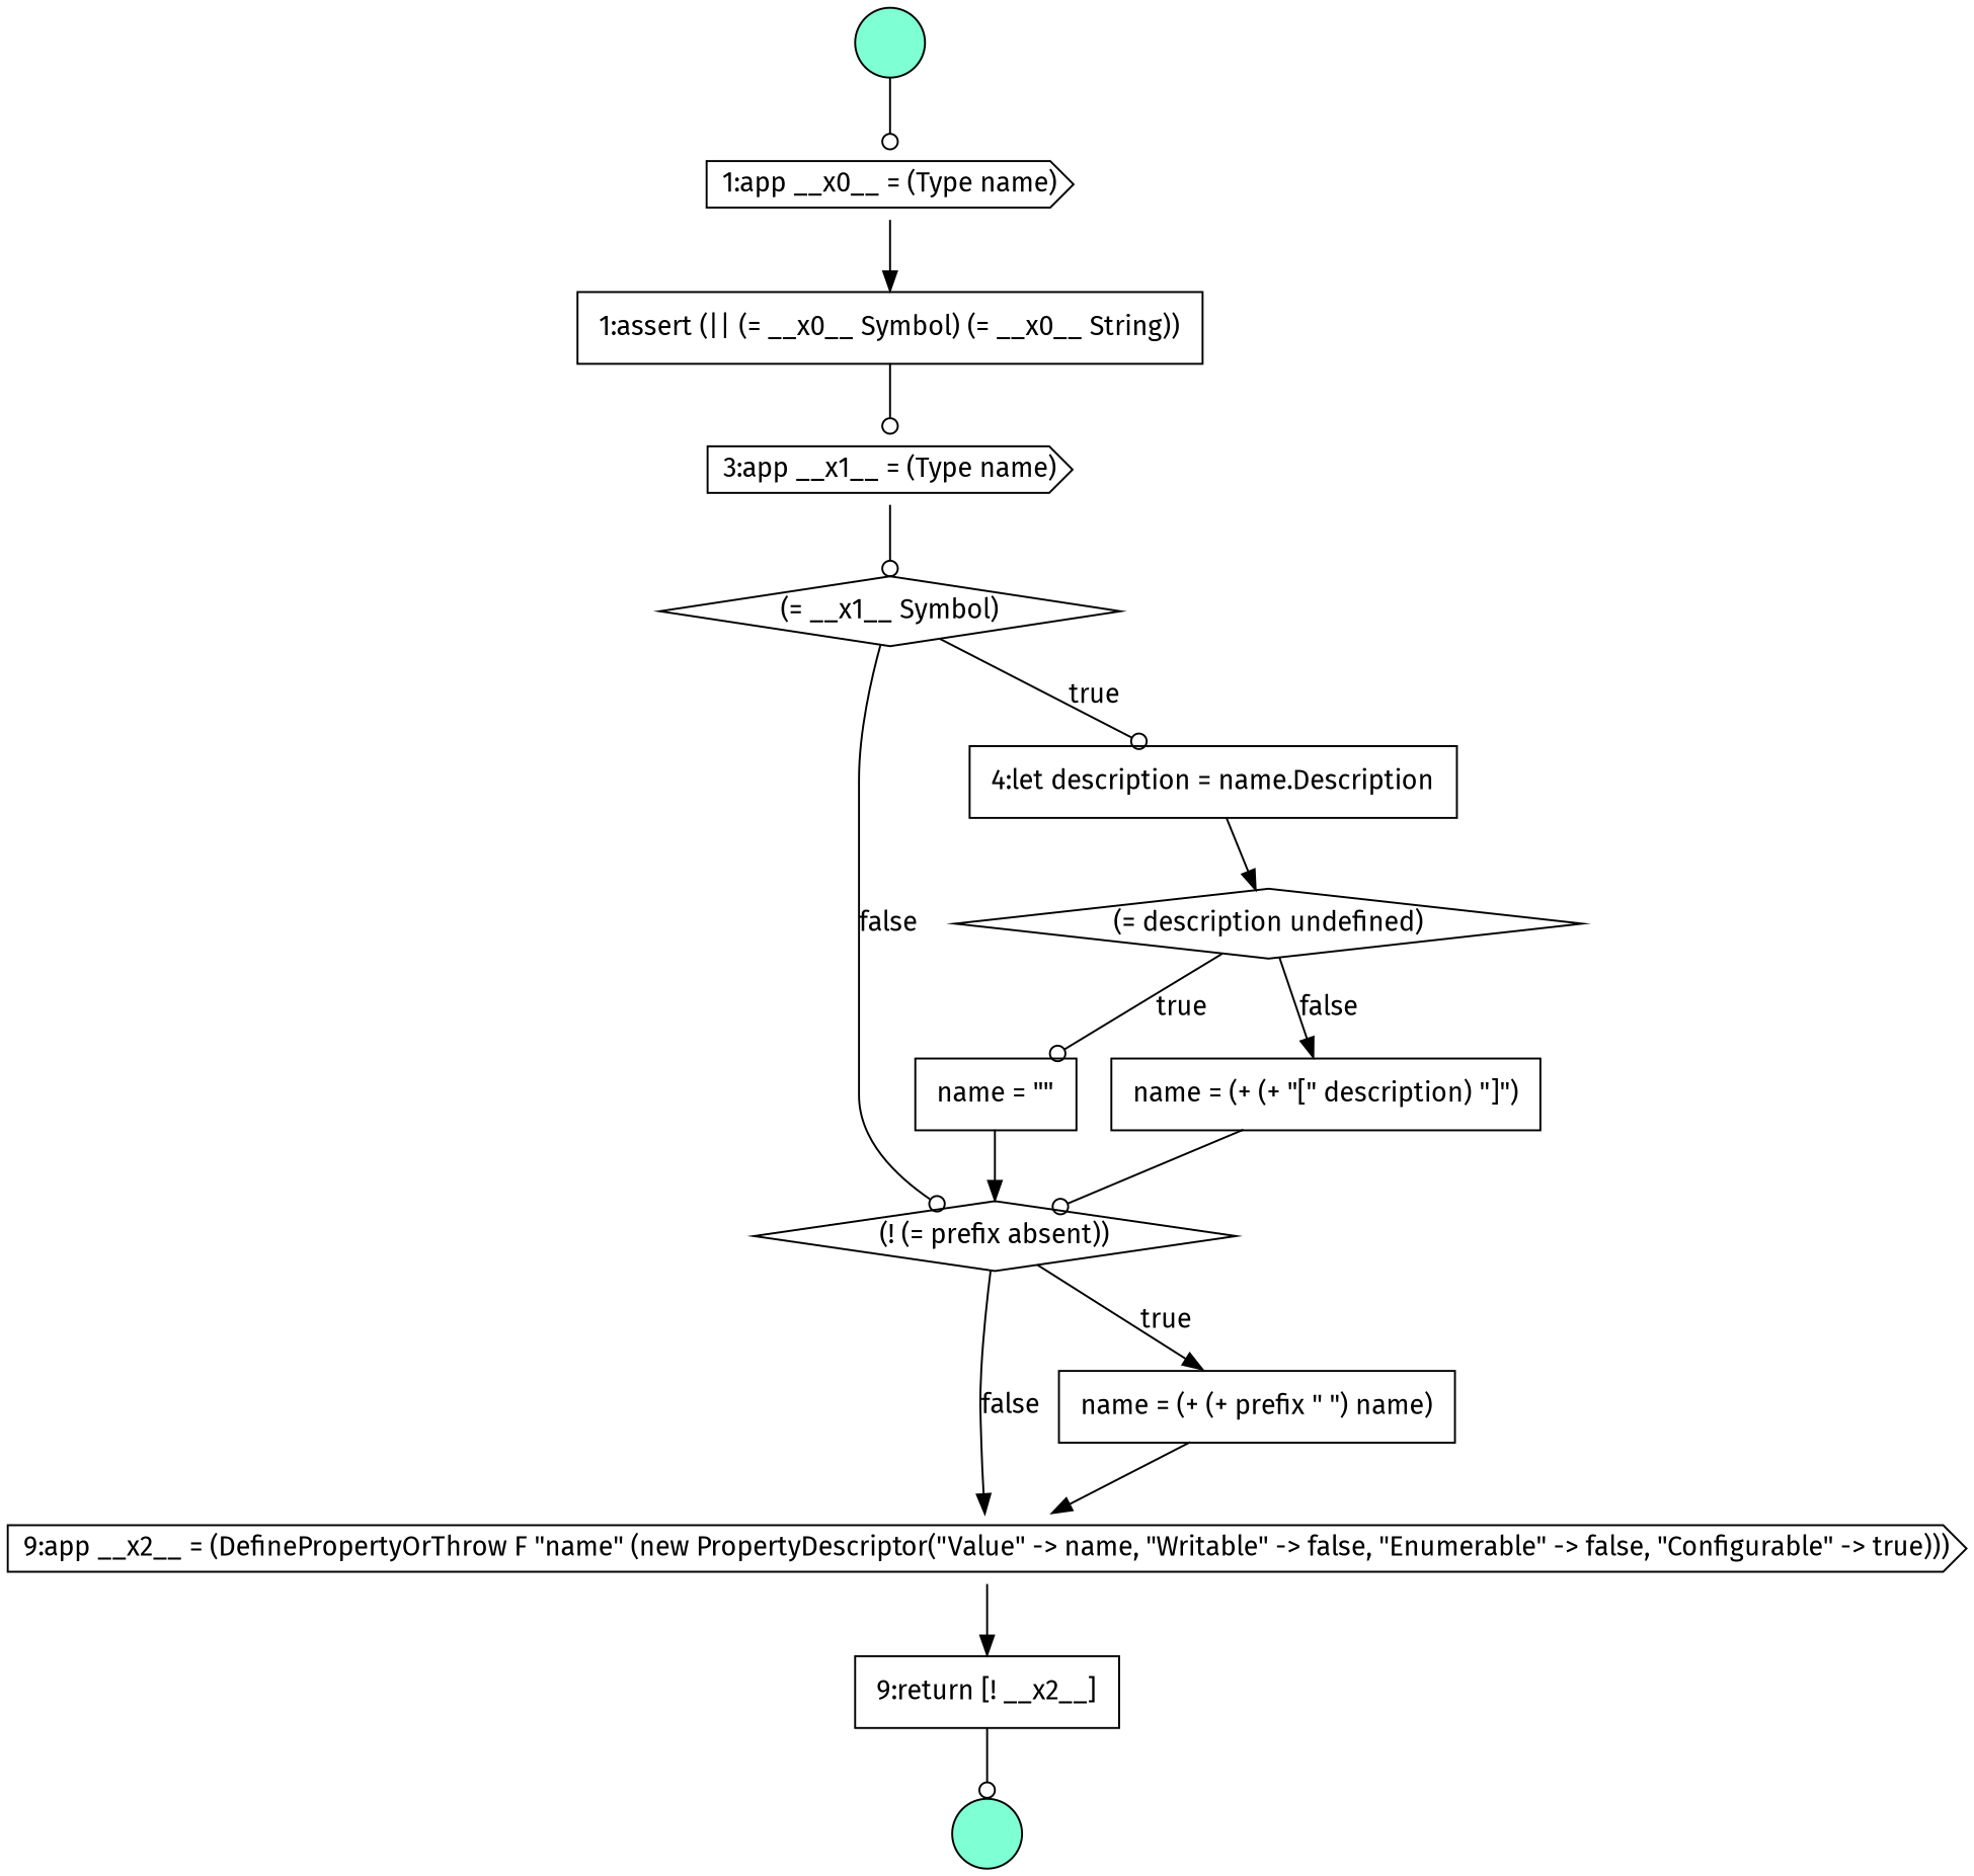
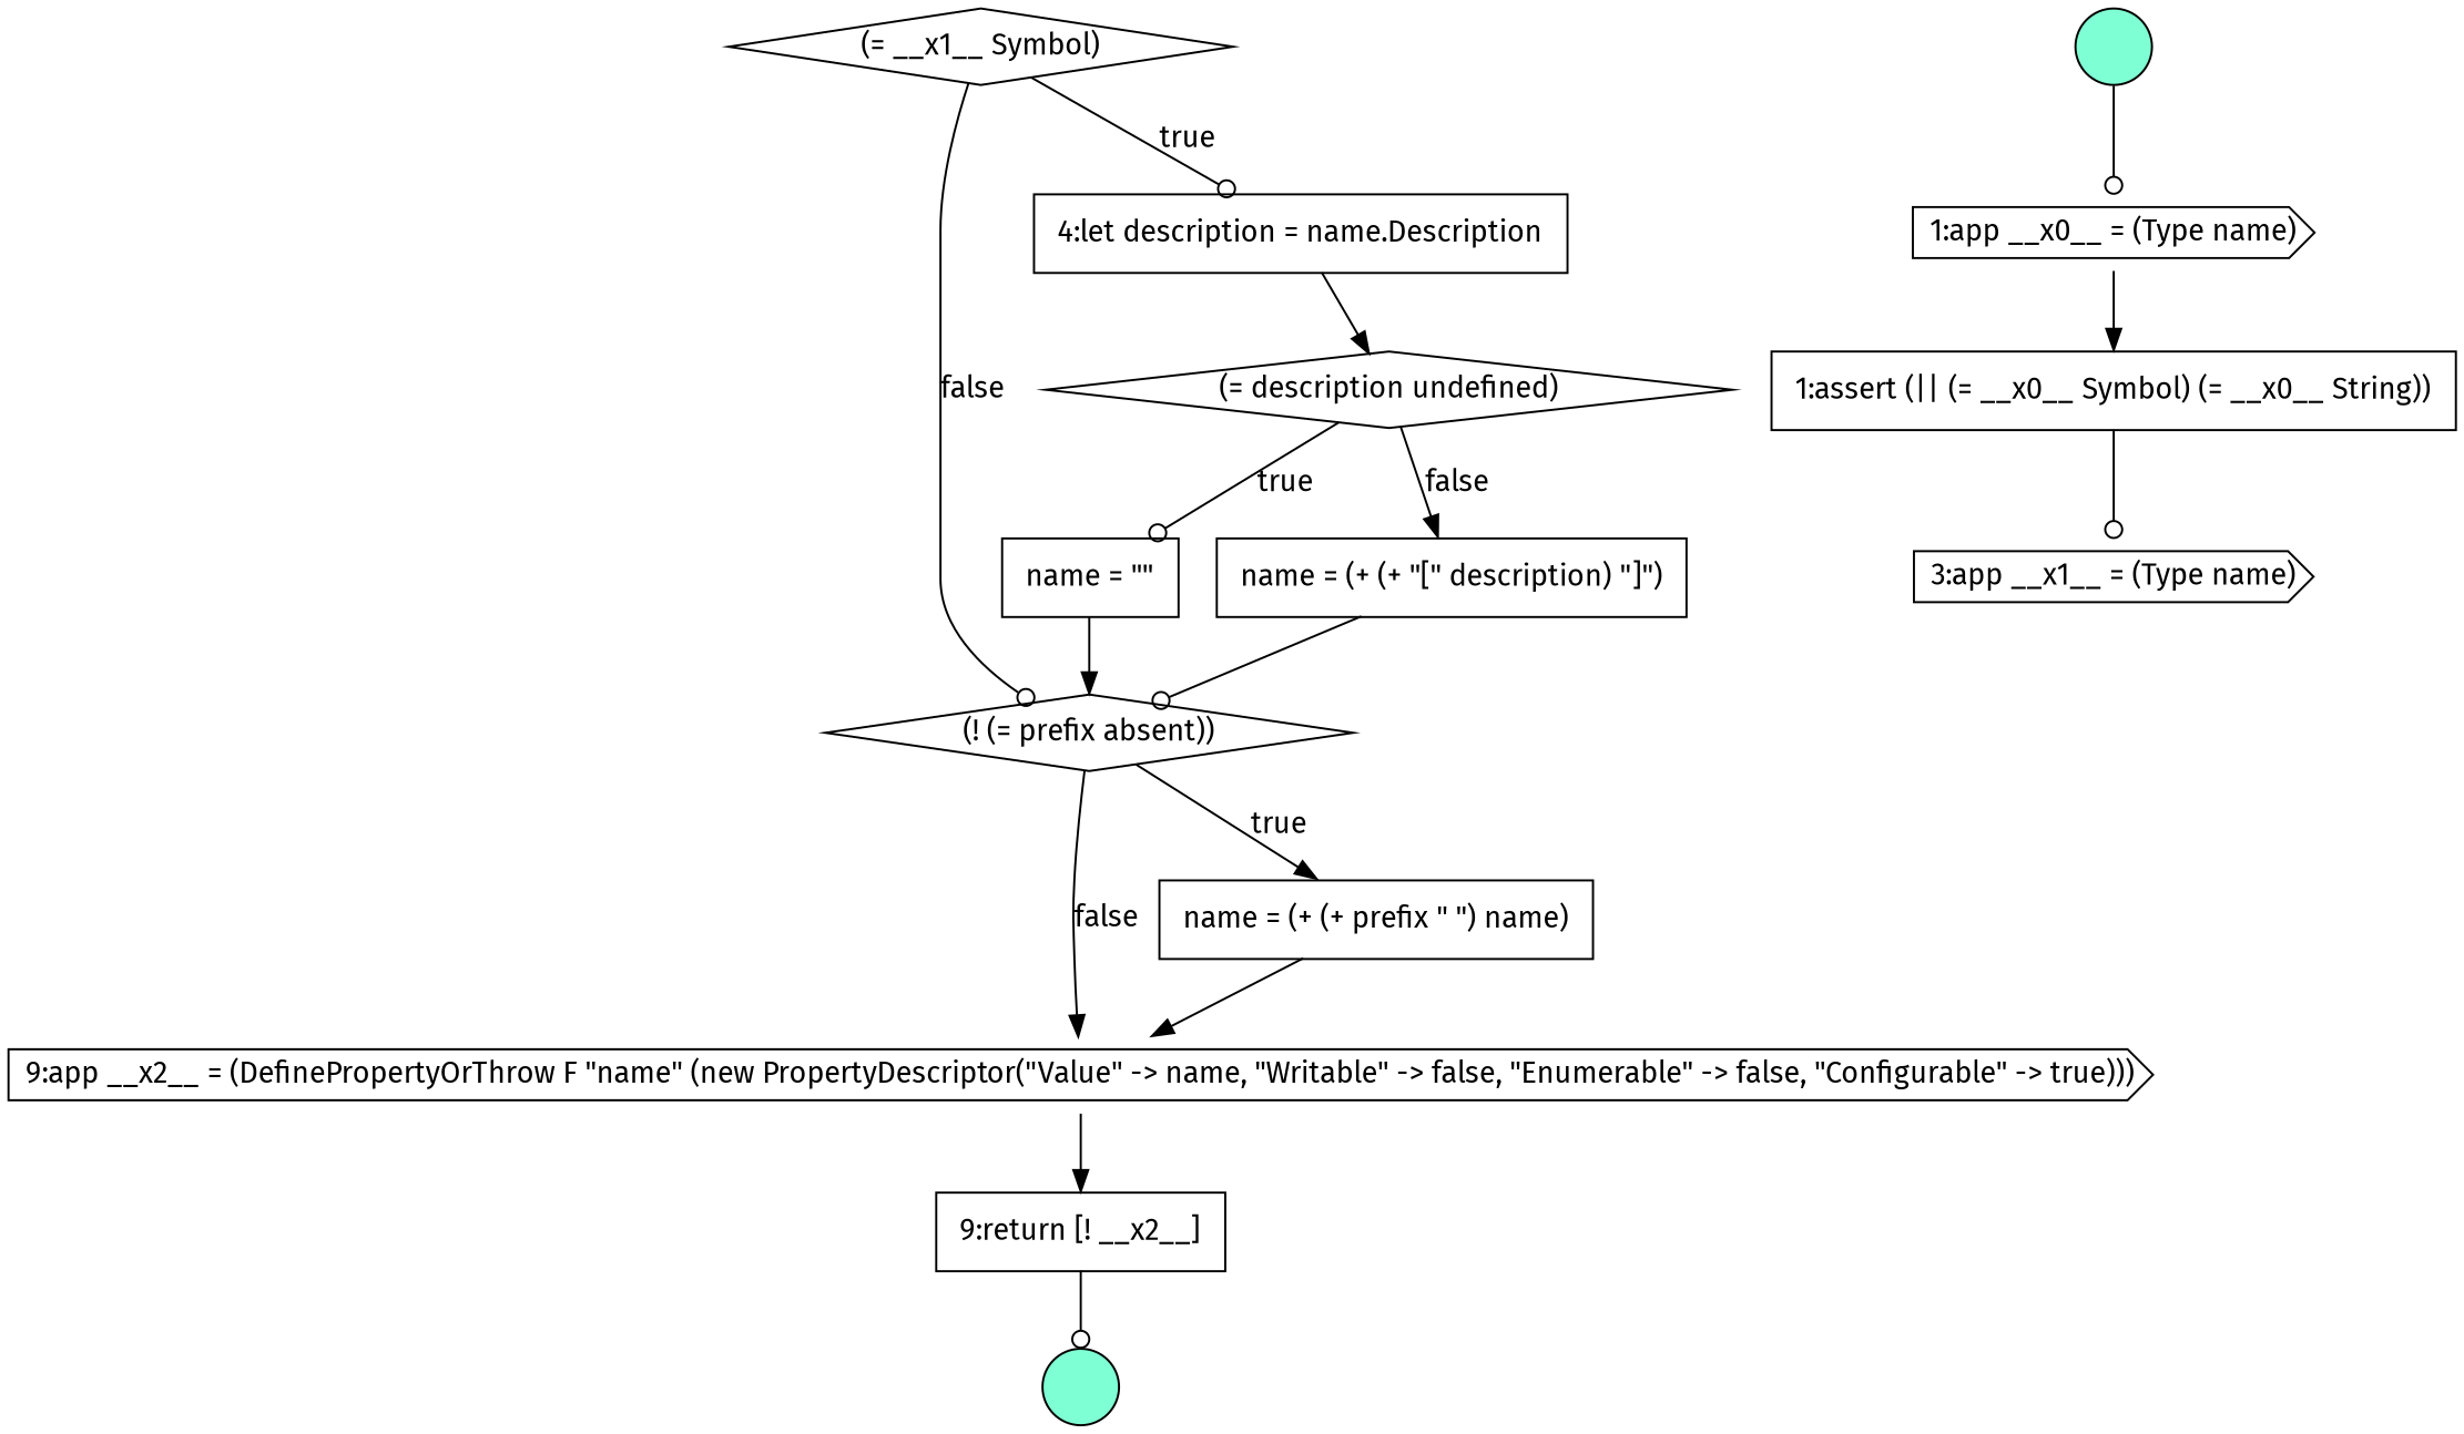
  digraph {
    fontname="Fira Sans"
    node [color=black fillcolor=white fontname="Fira Sans" shape=none style=filled]
    edge [arrowhead=normal color=black fontname="Fira Sans"]
    n1 [label=<<font color="black">     <table border="0" cellborder="1" cellspacing="0" cellpadding="10">       <tr><td align="left">name = &quot;&quot;</td></tr>     </table>   </font>> margin=0]
    n2 [label=<<font color="black">(! (= prefix absent))</font>> shape=diamond]
    n3 [label=<<font color="black">9:app __x2__ = (DefinePropertyOrThrow F &quot;name&quot; (new PropertyDescriptor(&quot;Value&quot; -&gt; name, &quot;Writable&quot; -&gt; false, &quot;Enumerable&quot; -&gt; false, &quot;Configurable&quot; -&gt; true)))</font>> shape=cds]
    n4 [label=<<font color="black">     <table border="0" cellborder="1" cellspacing="0" cellpadding="10">       <tr><td align="left">name = (+ (+ prefix &quot; &quot;) name)</td></tr>     </table>   </font>> margin=0]
    n5 [label=<<font color="black">3:app __x1__ = (Type name)</font>> shape=cds]
    n6 [label=<<font color="black">(= __x1__ Symbol)</font>> shape=diamond]
    n7 [label=<<font color="black">     <table border="0" cellborder="1" cellspacing="0" cellpadding="10">       <tr><td align="left">4:let description = name.Description</td></tr>     </table>   </font>> margin=0]
    n8 [fillcolor=aquamarine label=" " shape=circle]
    n9 [label=<<font color="black">1:app __x0__ = (Type name)</font>> shape=cds]
    n10 [label=<<font color="black">     <table border="0" cellborder="1" cellspacing="0" cellpadding="10">       <tr><td align="left">1:assert (|| (= __x0__ Symbol) (= __x0__ String))</td></tr>     </table>   </font>> margin=0]
    n11 [label=<<font color="black">     <table border="0" cellborder="1" cellspacing="0" cellpadding="10">       <tr><td align="left">9:return [! __x2__]</td></tr>     </table>   </font>> margin=0]
    n12 [fillcolor=aquamarine label=" " shape=circle]
    n13 [label=<<font color="black">(= description undefined)</font>> shape=diamond]
    n14 [label=<<font color="black">     <table border="0" cellborder="1" cellspacing="0" cellpadding="10">       <tr><td align="left">name = (+ (+ &quot;[&quot; description) &quot;]&quot;)</td></tr>     </table>   </font>> margin=0]
    n1 -> n2
    n2 -> n3 [label=<<font color="black">false</font>>]
    n2 -> n4 [label=<<font color="black">true</font>>]
    n3 -> n11
    n4 -> n3
-   n5 -> n6 [arrowhead=odot]
    n6 -> n2 [arrowhead=odot label=<<font color="black">false</font>>]
    n6 -> n7 [arrowhead=odot label=<<font color="black">true</font>>]
    n7 -> n13
    n8 -> n9 [arrowhead=odot]
    n9 -> n10
    n10 -> n5 [arrowhead=odot]
    n11 -> n12 [arrowhead=odot]
    n13 -> n1 [arrowhead=odot label=<<font color="black">true</font>>]
    n13 -> n14 [label=<<font color="black">false</font>>]
    n14 -> n2 [arrowhead=odot]
  }
